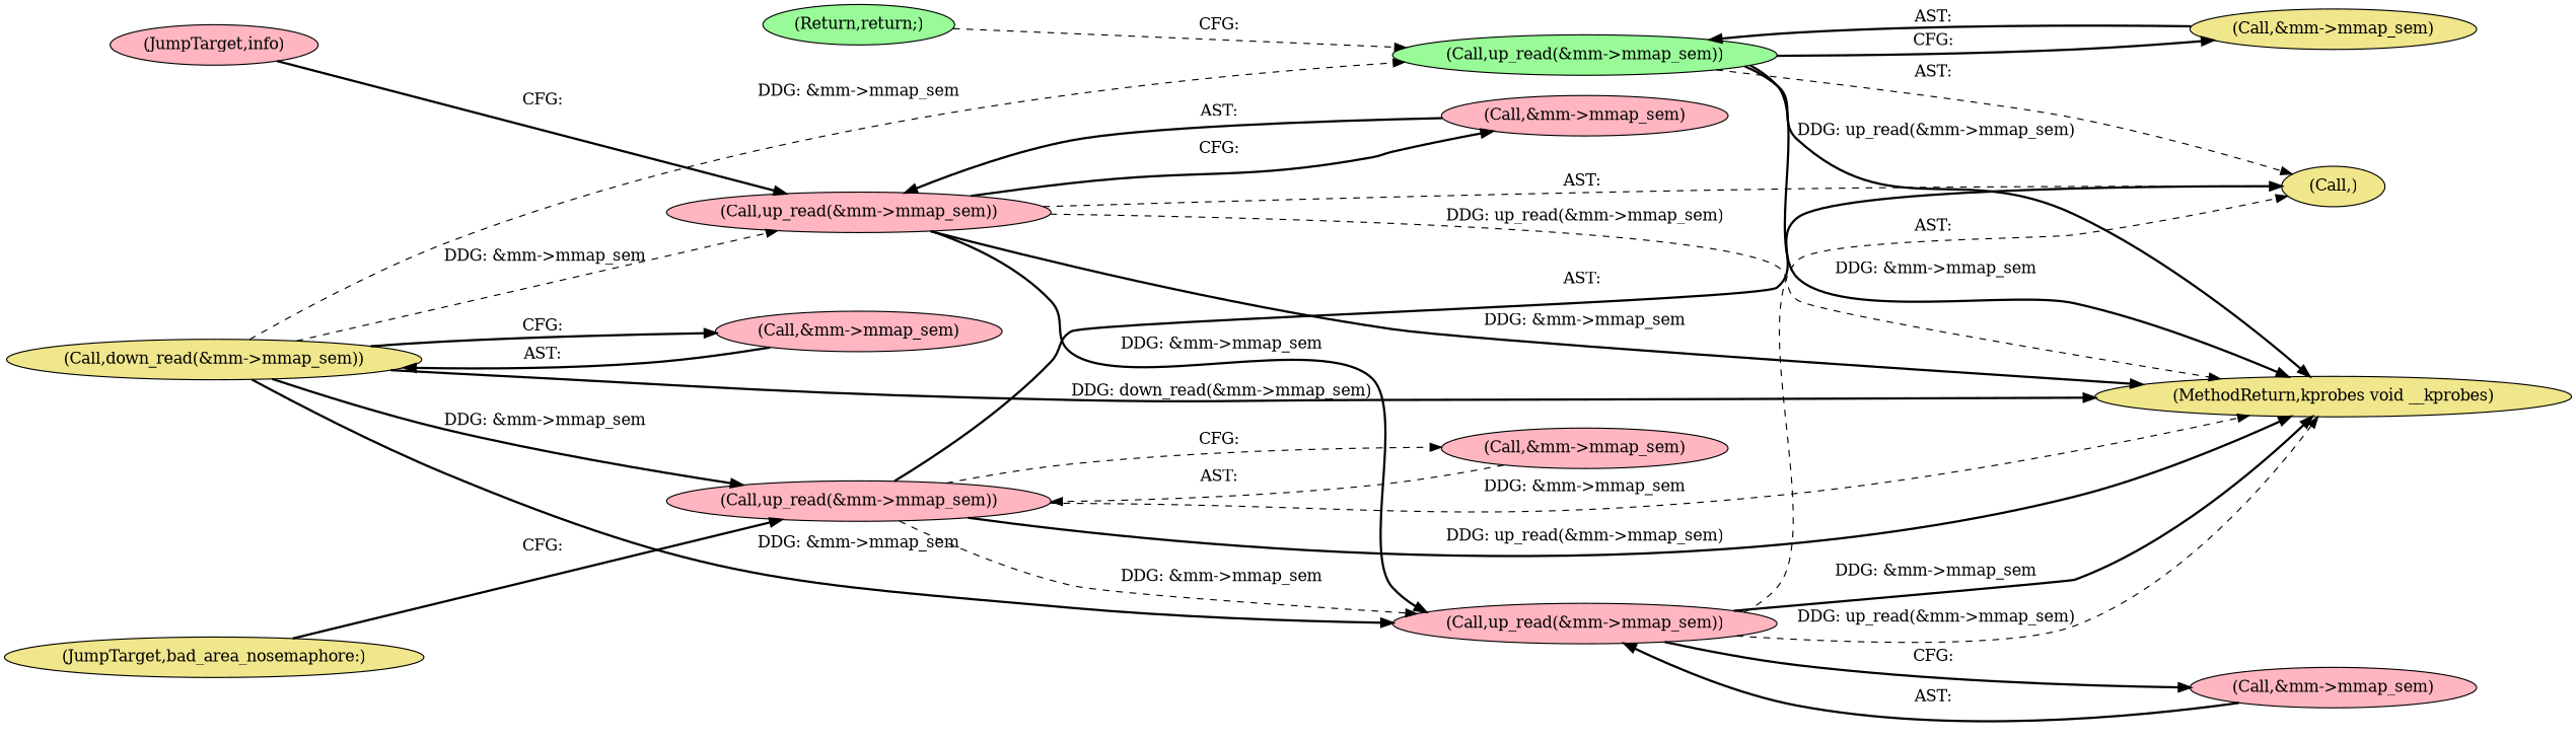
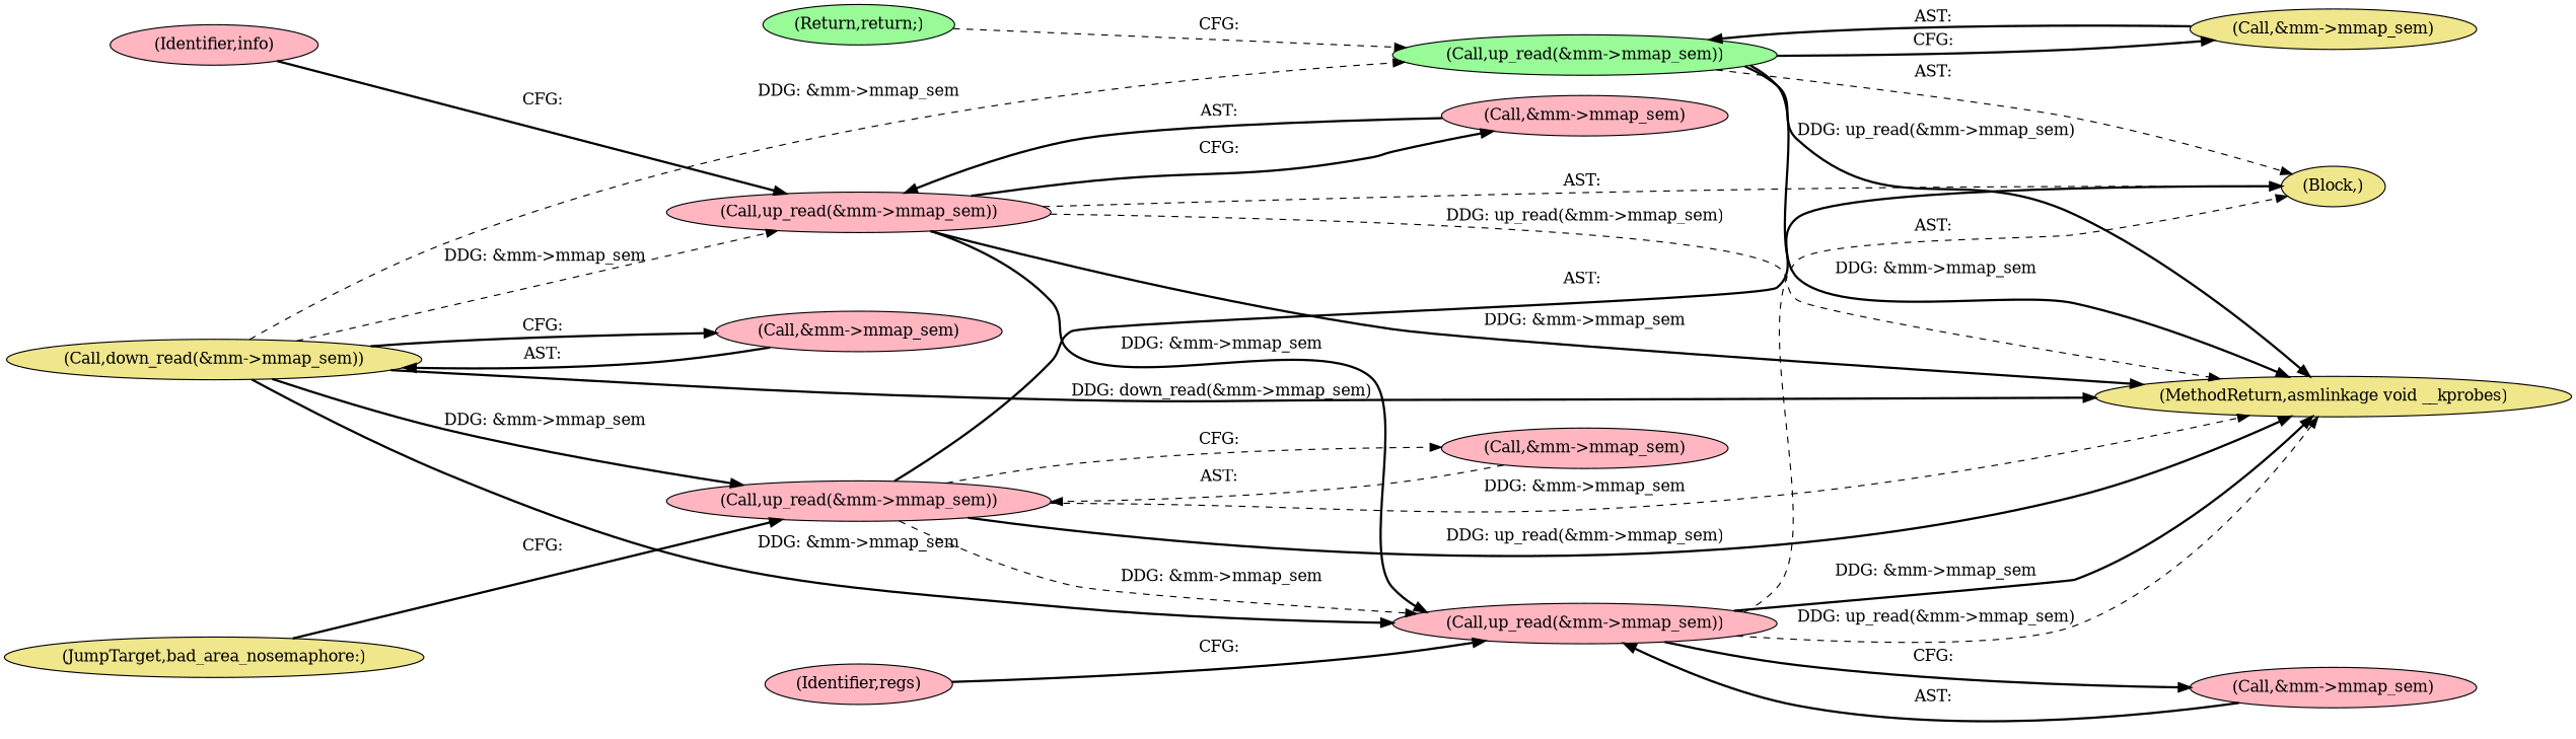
  digraph {
    rankdir=LR
    node [fillcolor=lightpink style=filled]
    edge [style=bold]
    n1 [fillcolor=khaki label="(Call,down_read(&mm->mmap_sem))"]
    n2 [fillcolor=palegreen label="(Call,up_read(&mm->mmap_sem))"]
    n3 [label="(Call,up_read(&mm->mmap_sem))"]
    n4 [label="(Call,up_read(&mm->mmap_sem))"]
    n5 [label="(Call,up_read(&mm->mmap_sem))"]
-   n6 [fillcolor=khaki label="(MethodReturn,kprobes void __kprobes)"]
+   n6 [fillcolor=khaki label="(MethodReturn,asmlinkage void __kprobes)"]
    n7 [label="(Call,&mm->mmap_sem)"]
-   n8 [fillcolor=khaki label="(Call,)"]
+   n8 [fillcolor=khaki label="(Block,)"]
    n9 [fillcolor=khaki label="(Call,&mm->mmap_sem)"]
    n10 [label="(Call,&mm->mmap_sem)"]
    n11 [label="(Call,&mm->mmap_sem)"]
    n12 [label="(Call,&mm->mmap_sem)"]
    n13 [fillcolor=palegreen label="(Return,return;)"]
+   n14 [label="(Identifier,regs)"]
    n15 [fillcolor=khaki label="(JumpTarget,bad_area_nosemaphore:)"]
-   n16 [label="(JumpTarget,info)"]
+   n16 [label="(Identifier,info)"]
    n1 -> n2 [label="DDG: &mm->mmap_sem" style=dashed]
    n1 -> n3 [label="DDG: &mm->mmap_sem"]
    n1 -> n4 [label="DDG: &mm->mmap_sem"]
    n1 -> n5 [label="DDG: &mm->mmap_sem" style=dashed]
    n1 -> n6 [label="DDG: down_read(&mm->mmap_sem)"]
    n1 -> n7 [label="CFG: "]
    n2 -> n6 [label="DDG: up_read(&mm->mmap_sem)"]
    n2 -> n6 [label="DDG: &mm->mmap_sem"]
    n2 -> n8 [label="AST: " style=dashed]
    n2 -> n9 [label="CFG: "]
    n3 -> n4 [label="DDG: &mm->mmap_sem" style=dashed]
    n3 -> n6 [label="DDG: &mm->mmap_sem" style=dashed]
    n3 -> n6 [label="DDG: up_read(&mm->mmap_sem)"]
    n3 -> n8 [label="AST: "]
    n3 -> n10 [label="CFG: " style=dashed]
    n4 -> n6 [label="DDG: &mm->mmap_sem"]
    n4 -> n6 [label="DDG: up_read(&mm->mmap_sem)" style=dashed]
    n4 -> n8 [label="AST: " style=dashed]
    n4 -> n11 [label="CFG: "]
    n5 -> n4 [label="DDG: &mm->mmap_sem"]
    n5 -> n6 [label="DDG: &mm->mmap_sem"]
    n5 -> n6 [label="DDG: up_read(&mm->mmap_sem)" style=dashed]
    n5 -> n8 [label="AST: " style=dashed]
    n5 -> n12 [label="CFG: "]
    n7 -> n1 [label="AST: "]
    n9 -> n2 [label="AST: "]
    n10 -> n3 [label="AST: " style=dashed]
    n11 -> n4 [label="AST: "]
    n12 -> n5 [label="AST: "]
    n13 -> n2 [label="CFG: " style=dashed]
+   n14 -> n4 [label="CFG: "]
    n15 -> n3 [label="CFG: "]
    n16 -> n5 [label="CFG: "]
  }
